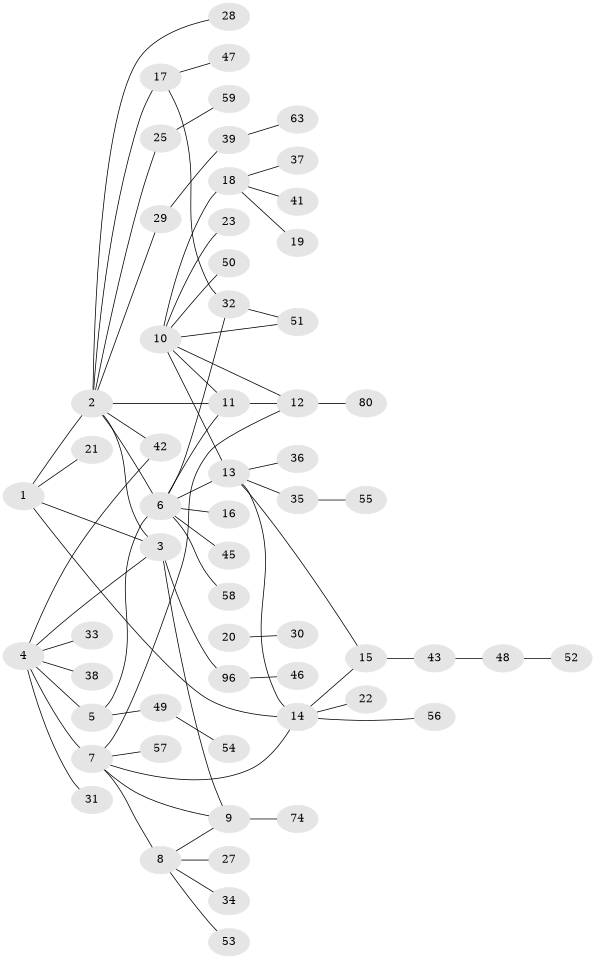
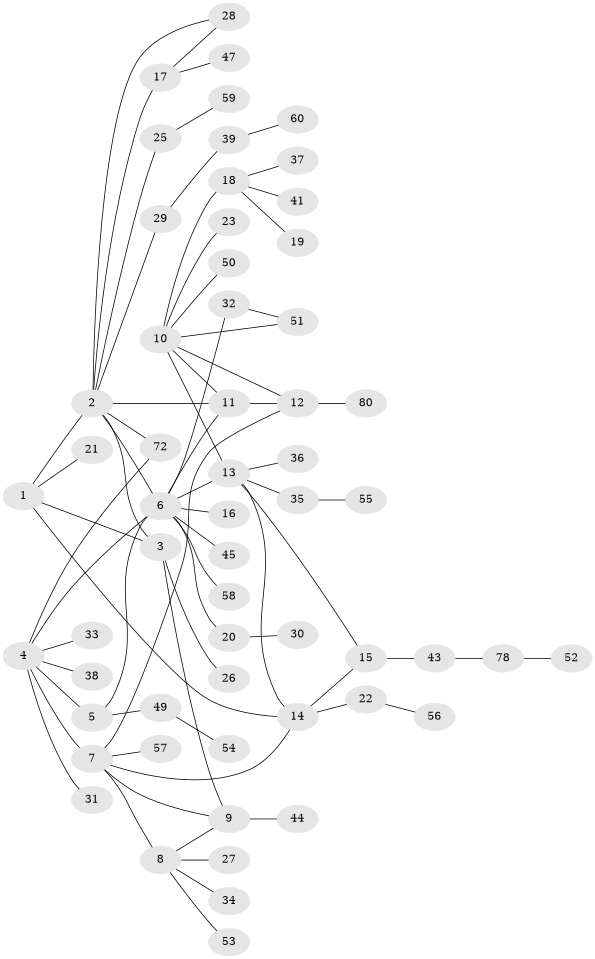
  graph {
    rankdir=LR
    node [color=gray90 style=filled]
    1
    2
    3
    14
    21
    6
    11
    17
    25
    28
    29
-   42
+   42 [label=72]
    9
-   26 [label=96]
+   26
    15
    22
    56
    13
    16
    20
    32
    45
    58
    12
    47
    59
    39
-   44 [label=74]
-   46
+   44
    4
    5
    7
    31
    33
    38
    49
    8
    57
    54
    35
    36
    30
    51
    27
    34
    53
    n47 [label=80]
    10
    18
    23
    50
    19
    37
    41
    43
    55
-   48
-   60 [label=63]
+   48 [label=78]
+   60
    52
    1 -- 2
    1 -- 3
    1 -- 14
    1 -- 21
    2 -- 3
    2 -- 6
    2 -- 11
    2 -- 17
    2 -- 25
    2 -- 28
    2 -- 29
    2 -- 42
    3 -- 9
    3 -- 26
    14 -- 15
    14 -- 22
-   14 -- 56
+   22 -- 56
    6 -- 11
    6 -- 13
    6 -- 16
+   6 -- 20
    6 -- 32
    6 -- 45
    6 -- 58
    11 -- 12
-   17 -- 32
+   17 -- 28
    17 -- 47
    25 -- 59
    29 -- 39
    9 -- 44
-   26 -- 46
    15 -- 43
    13 -- 14
    13 -- 15
    13 -- 35
    13 -- 36
    20 -- 30
    32 -- 51
    12 -- n47
    39 -- 60
-   4 -- 3
+   4 -- 6
    4 -- 42
    4 -- 5
    4 -- 7
    4 -- 31
    4 -- 33
    4 -- 38
    5 -- 6
    5 -- 49
    7 -- 14
    7 -- 9
    7 -- 12
    7 -- 8
    7 -- 57
    49 -- 54
    8 -- 9
    8 -- 27
    8 -- 34
    8 -- 53
    35 -- 55
    10 -- 11
    10 -- 13
    10 -- 12
    10 -- 51
    10 -- 18
    10 -- 23
    10 -- 50
    18 -- 19
    18 -- 37
    18 -- 41
    43 -- 48
    48 -- 52
  }
